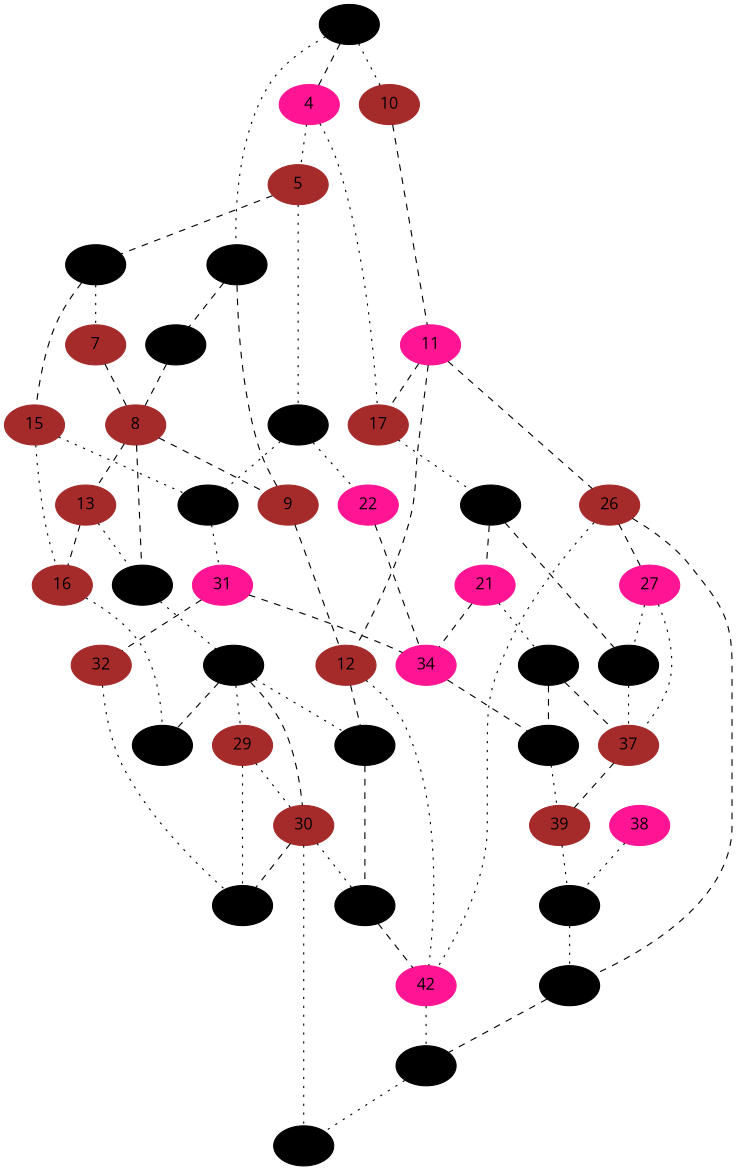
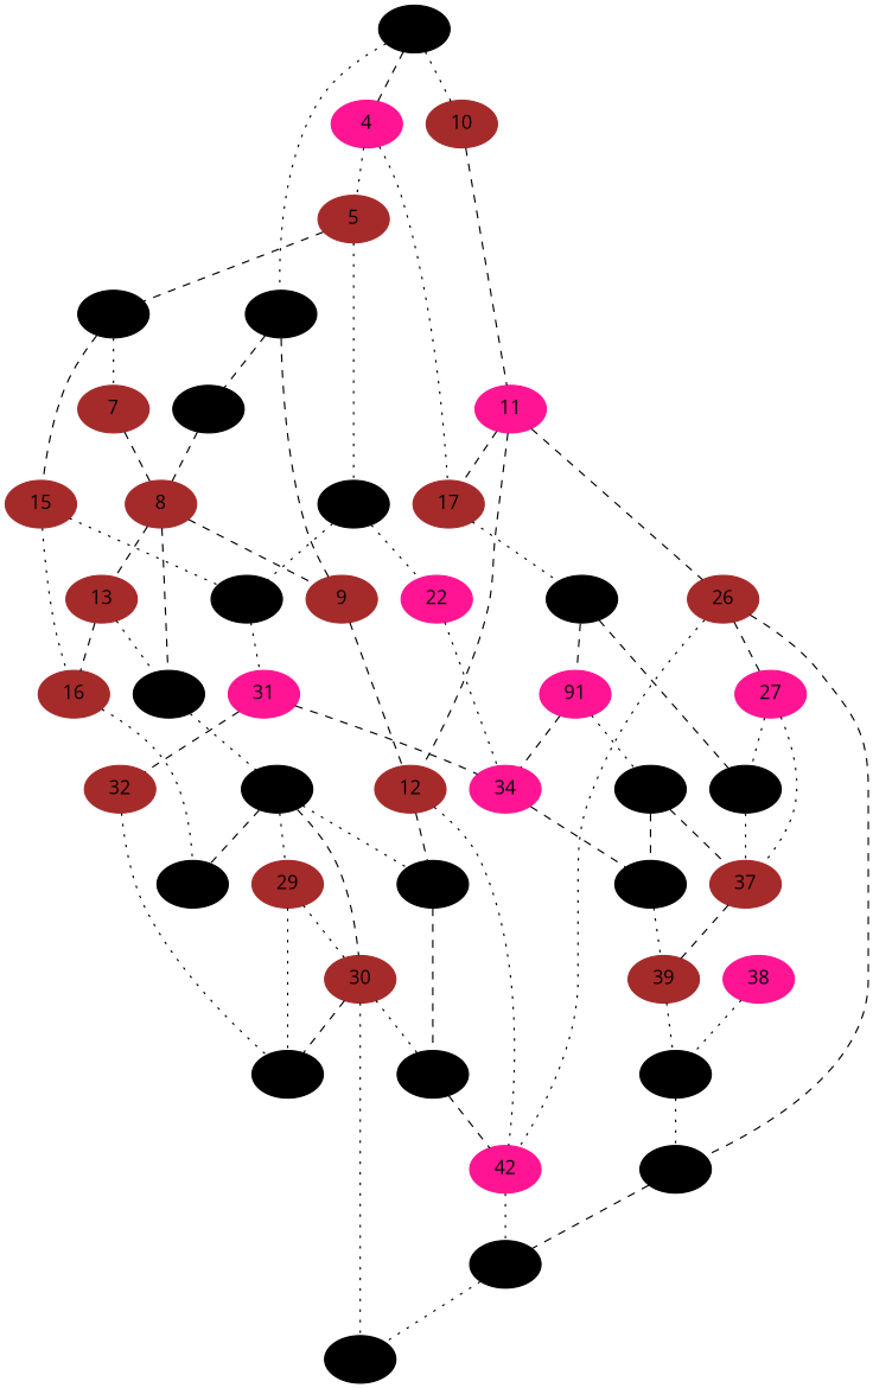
  graph {
    fontname="Open Sans"
    node [color=black fontname="Open Sans" style=filled]
    edge [fontname="Open Sans" style=dashed weight=1.0]
    1
    2
    4 [color=deeppink]
    10 [color=brown]
    3
    9 [color=brown]
    5 [color=brown]
    17 [color=brown]
    11 [color=deeppink]
    8 [color=brown]
    12 [color=brown]
    13 [color=brown]
    14
    6
    18
    20
    7 [color=brown]
    15 [color=brown]
    19
    22 [color=deeppink]
    16 [color=brown]
    23
    24
    42 [color=deeppink]
    26 [color=brown]
    27 [color=deeppink]
    43
    41
    44
    25
    29 [color=brown]
    30 [color=brown]
    31 [color=deeppink]
-   21 [color=deeppink]
+   21 [color=deeppink label=91]
    28
    34 [color=deeppink]
    32 [color=brown]
    35
    37 [color=brown]
    36
    33
    45
    39 [color=brown]
    38 [color=deeppink]
    40
    1 -- 2 [style=dotted]
    1 -- 4
    1 -- 10 [style=dotted weight=2.0]
    2 -- 3
    2 -- 9
    4 -- 5 [style=dotted]
    4 -- 17 [style=dotted]
    10 -- 11
    3 -- 8
    9 -- 12
    5 -- 6
    5 -- 18 [style=dotted]
    17 -- 20 [style=dotted]
    11 -- 17
    11 -- 12
    11 -- 26
    8 -- 9
    8 -- 13
    8 -- 14
    12 -- 24
    12 -- 42 [style=dotted]
    13 -- 14 [style=dotted]
    13 -- 16
    14 -- 23 [style=dotted]
    6 -- 7 [style=dotted]
    6 -- 15
    18 -- 19 [style=dotted]
    18 -- 22 [style=dotted]
    20 -- 21
    20 -- 28
    7 -- 8 [weight=2.0]
    15 -- 19 [style=dotted]
    15 -- 16 [style=dotted]
    19 -- 31 [style=dotted]
-   22 -- 34
+   22 -- 34 [style=dotted]
    16 -- 25 [style=dotted]
    23 -- 24 [style=dotted]
    23 -- 25 [weight=2.0]
    23 -- 29 [style=dotted]
    23 -- 30
    24 -- 41
    42 -- 44 [style=dotted]
    26 -- 42 [style=dotted]
    26 -- 27
    26 -- 43
    27 -- 28 [style=dotted]
    27 -- 37 [style=dotted]
    43 -- 44
    41 -- 42
    44 -- 45 [style=dotted]
    29 -- 30 [style=dotted]
    29 -- 33 [style=dotted]
    30 -- 41 [style=dotted]
    30 -- 33
    30 -- 45 [style=dotted weight=2.0]
    31 -- 34
    31 -- 32 [weight=2.0]
    21 -- 34
    21 -- 35 [style=dotted]
    28 -- 37 [style=dotted]
    34 -- 36
    32 -- 33 [style=dotted]
    35 -- 37
    35 -- 36
    37 -- 39
    36 -- 39 [style=dotted]
    39 -- 40 [style=dotted]
    38 -- 40 [style=dotted]
    40 -- 43 [style=dotted]
  }
